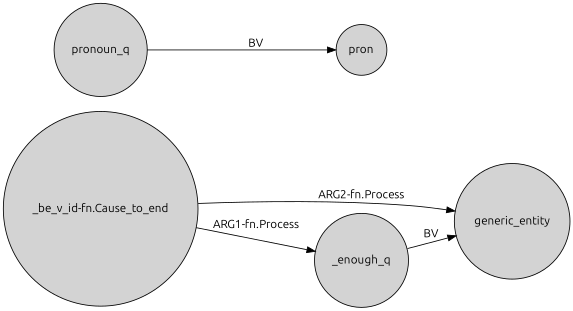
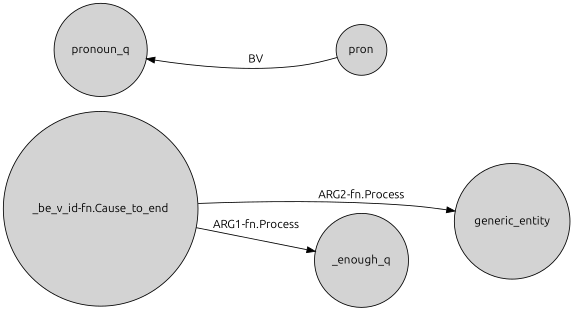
  digraph {
    fontname=Ubuntu
    rankdir=LR
    node [fontname=Ubuntu shape=circle style=filled]
    edge [fontname=Ubuntu]
    "_be_v_id-fn.Cause_to_end"
    generic_entity
    _enough_q
    pronoun_q
    pron
    "_be_v_id-fn.Cause_to_end" -> generic_entity [label="ARG2-fn.Process"]
    "_be_v_id-fn.Cause_to_end" -> _enough_q [label="ARG1-fn.Process"]
-   _enough_q -> generic_entity [label=BV]
-   pronoun_q -> pron [label=BV]
+   pron -> pronoun_q [label=BV]
  }
